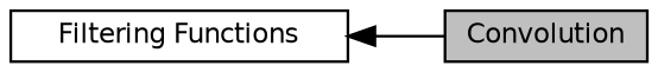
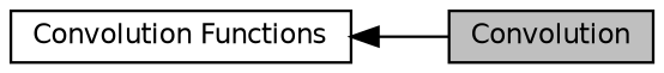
  digraph {
    rankdir=LR
    node [color=black fontname=Helvetica fontsize=10 shape=box style=filled]
    n1 [fillcolor=grey75 fontcolor=black height=0.2 label=Convolution width=0.4]
-   n2 [fillcolor=white height=0.2 label="Filtering Functions" width=0.4]
+   n2 [fillcolor=white height=0.2 label="Convolution Functions" width=0.4]
    n2 -> n1 [dir=back fontname=Helvetica fontsize=10 labelfontname=Helvetica labelfontsize=10 shape=plaintext style=solid]
  }
